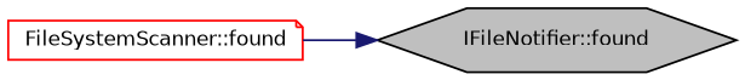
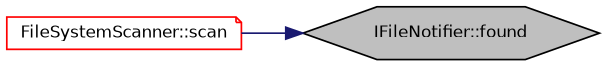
  digraph {
    rankdir=RL
    node [fontname=Helvetica fontsize=10 style=filled]
    n1 [color=black fillcolor=grey75 fontcolor=black height=0.2 label="IFileNotifier::found" shape=hexagon width=0.4]
-   n2 [color=red fillcolor=white height=0.2 label="FileSystemScanner::found" shape=note width=0.4]
+   n2 [color=red fillcolor=white height=0.2 label="FileSystemScanner::scan" shape=note width=0.4]
    n1 -> n2 [color=midnightblue dir=back fontname=Helvetica fontsize=10 labelfontname=Helvetica labelfontsize=10 style=solid]
  }
